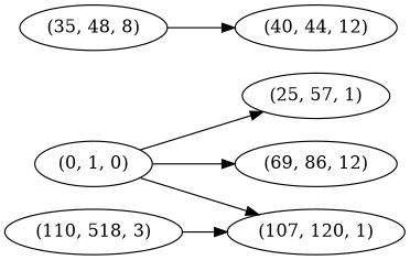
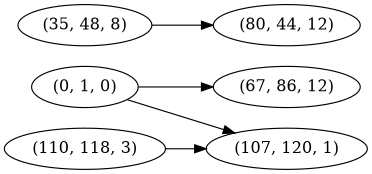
  digraph {
    rankdir=LR
    n1 [label="(0, 1, 0)"]
-   "(25, 57, 1)"
-   "(69, 86, 12)"
+   "(69, 86, 12)" [label="(67, 86, 12)"]
    "(107, 120, 1)"
    "(35, 48, 8)"
-   "(40, 44, 12)"
-   "(110, 118, 3)" [label="(110, 518, 3)"]
-   n1 -> "(25, 57, 1)"
+   "(40, 44, 12)" [label="(80, 44, 12)"]
+   "(110, 118, 3)"
    n1 -> "(69, 86, 12)"
    n1 -> "(107, 120, 1)"
    "(35, 48, 8)" -> "(40, 44, 12)"
    "(110, 118, 3)" -> "(107, 120, 1)"
  }
